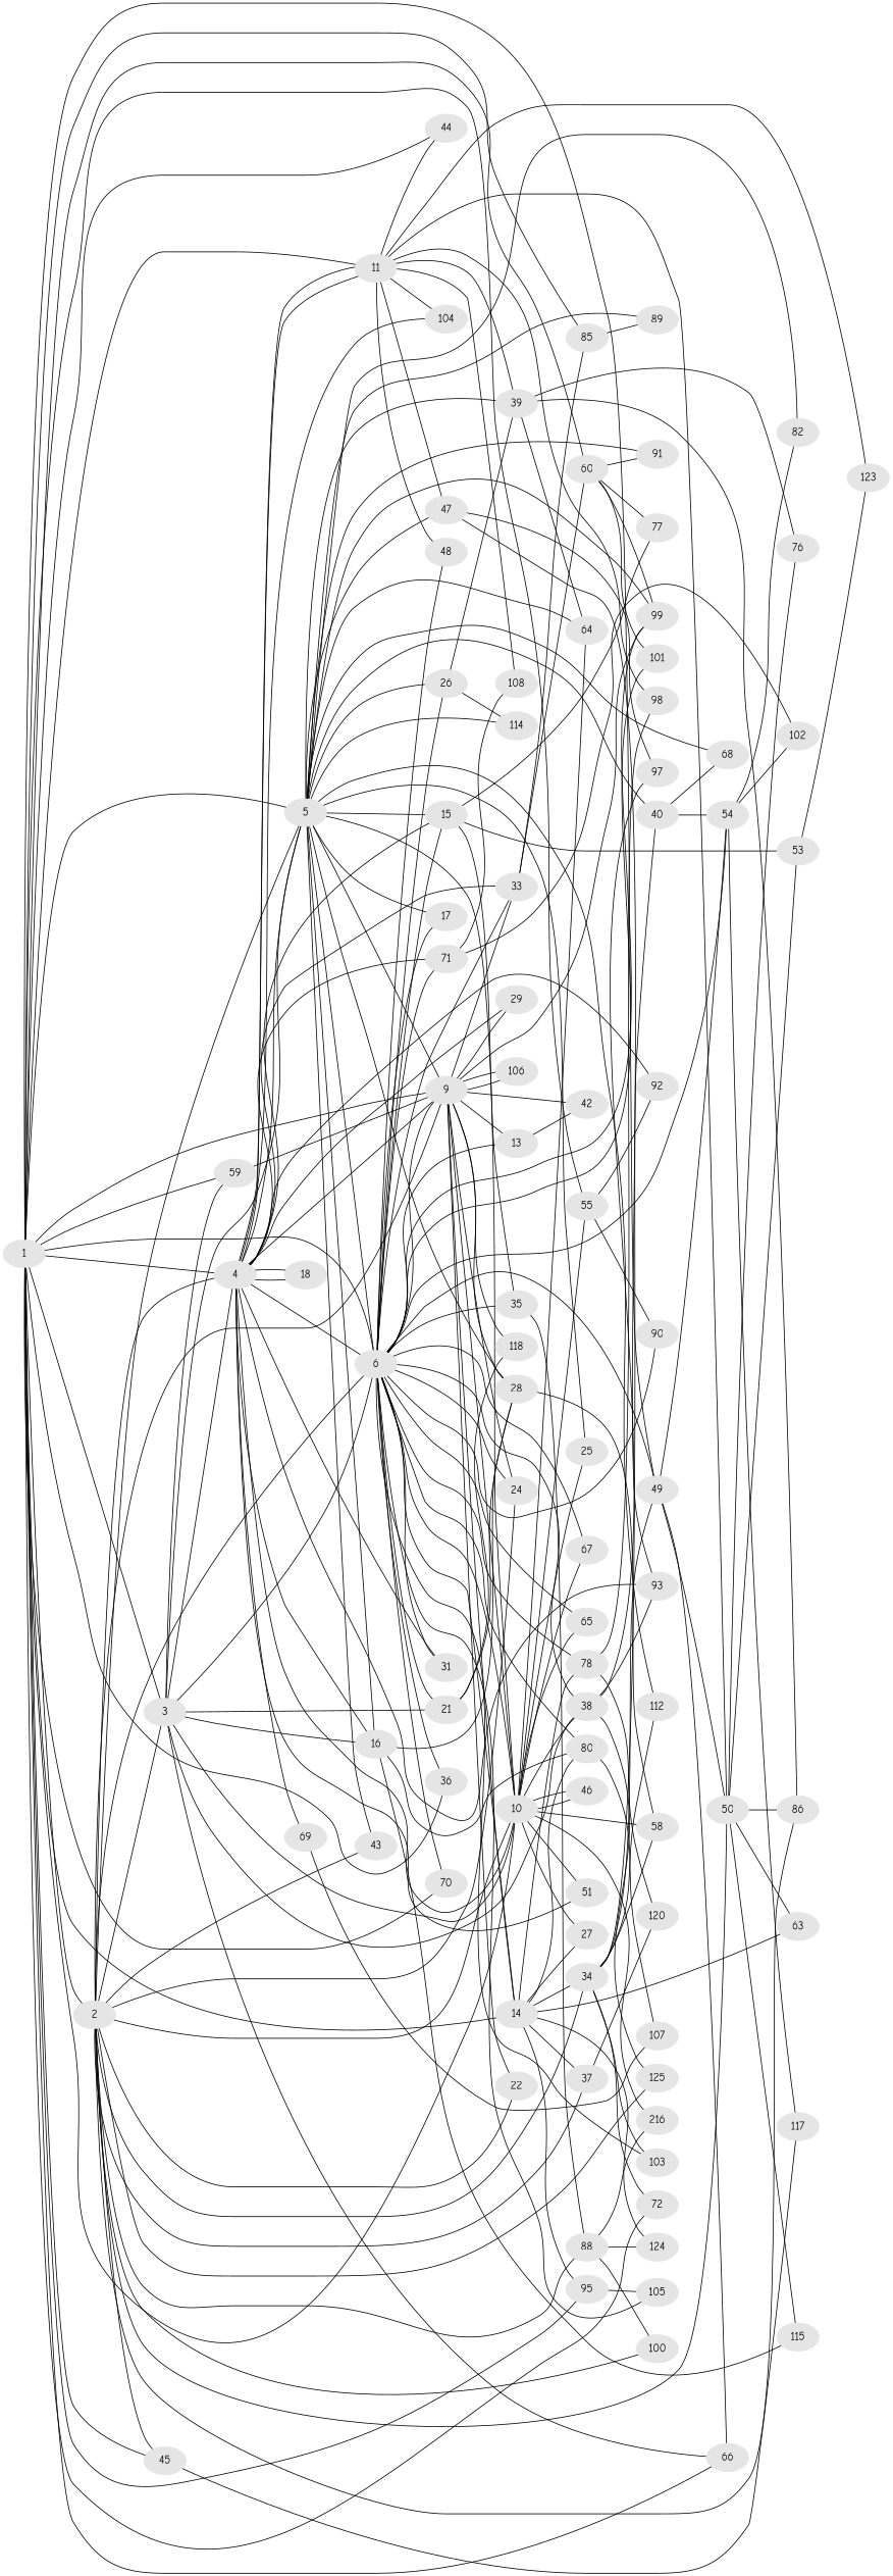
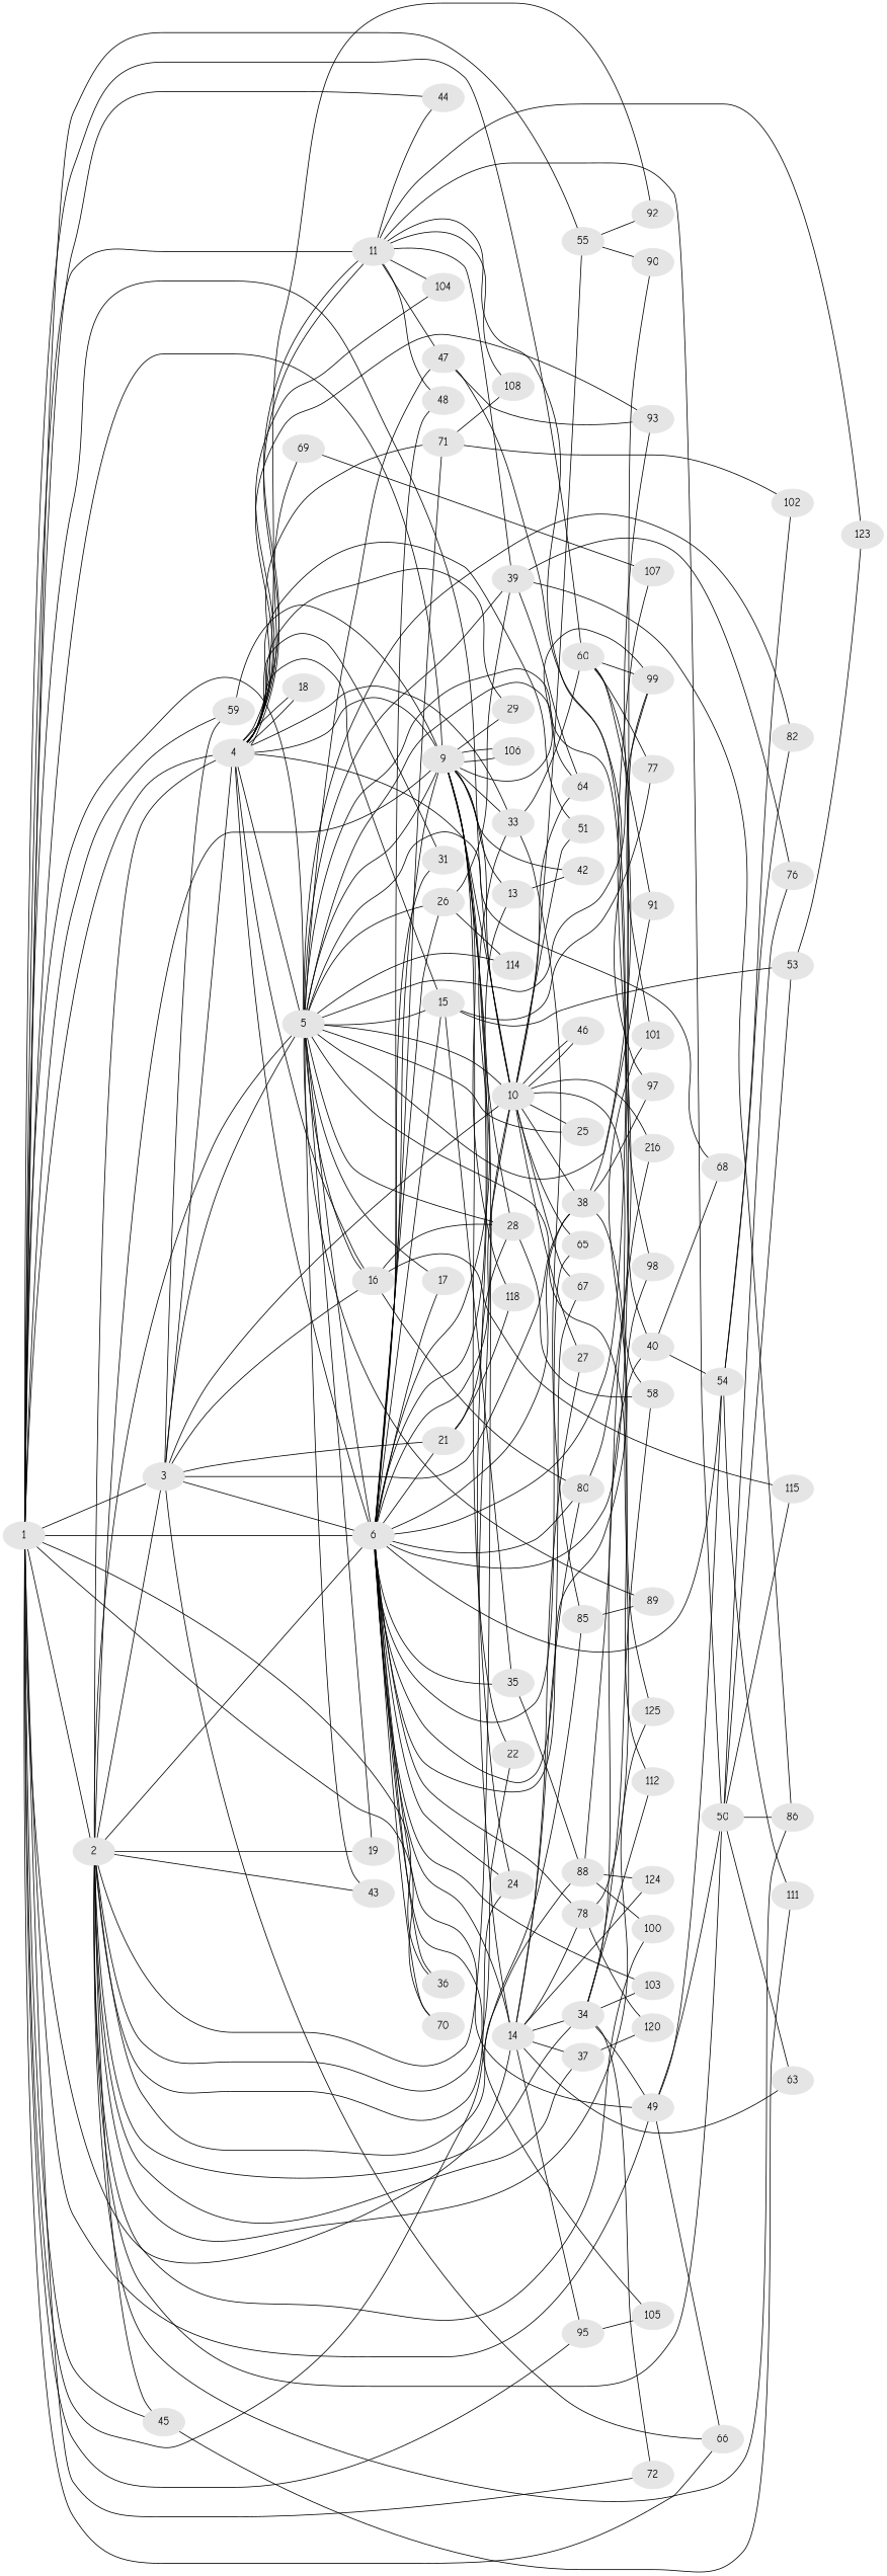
  graph {
    fontname="Comic Neue"
    rankdir=LR
    node [color=gray90 fontname="Comic Neue" style=filled]
    edge [fontname="Comic Neue"]
    1 [super="+87"]
    2 [super="+8"]
    3 [super="+121"]
    4 [super="+23"]
    5 [super="+12"]
    6 [super="+7"]
    9 [super="+83"]
    10 [super="+96"]
    11 [super="+84"]
    14 [super="+20"]
    36
    44
    45
    49 [super="+79"]
    55
    59
    60 [super="+109"]
    66
    70
    72
    85
    95
+   19
    22
    24 [super="+32"]
    34 [super="+62"]
    37
    43
    50 [super="+119"]
    86 [super="+122"]
    88
    100
    125
    16 [super="+75"]
    21
    38 [super="+52"]
    15 [super="+30"]
    18
    29
    31
    33 [super="+73"]
    51
    69
    71 [super="+111"]
    92
    n46 [label=93 super="+126"]
    104
    17
    25
    26 [super="+61"]
    28 [super="+41"]
    39
    40
    47
    64 [super="+74"]
    68
    82
    89
    91
    99 [super="+110"]
    112
    114
    13
    35 [super="+56"]
    48 [super="+57"]
    54 [super="+93"]
    65
    67
    78
    80 [super="+113"]
    90
    101
    103
    105
    42
    106
    118
    27
    46
    58 [super="+81"]
    n81 [label=216]
    98
    108
    123
    63
    124
-   117
+   117 [label=111]
    77
    120
    53
    115
    76
    97
    107
    102
    1 -- 2 [weight=2]
    1 -- 3
    1 -- 4
    1 -- 5 [weight=2]
    1 -- 6 [weight=2]
    1 -- 9
    1 -- 10
    1 -- 11
    1 -- 14
    1 -- 36
    1 -- 44
    1 -- 45
    1 -- 49
    1 -- 55
    1 -- 59
    1 -- 60
    1 -- 66
    1 -- 70
    1 -- 72
    1 -- 85
    1 -- 95
    2 -- 3 [weight=2]
    2 -- 4 [weight=2]
    2 -- 5 [weight=2]
    2 -- 6 [weight=4]
    2 -- 9 [weight=2]
    2 -- 10 [weight=2]
    2 -- 45
+   2 -- 19
    2 -- 22
    2 -- 24
    2 -- 34
    2 -- 37
    2 -- 43
    2 -- 50 [weight=2]
    2 -- 86
    2 -- 88
    2 -- 100
    2 -- 125
    3 -- 4
    3 -- 5
    3 -- 6 [weight=2]
    3 -- 10
    3 -- 59
    3 -- 66
    3 -- 16
    3 -- 21
    3 -- 38
    4 -- 5 [weight=2]
    4 -- 6 [weight=2]
    4 -- 9
    4 -- 10
    4 -- 11
    4 -- 11
    4 -- 16
    4 -- 15
    4 -- 18
    4 -- 18
    4 -- 29
    4 -- 31
    4 -- 33
    4 -- 51
    4 -- 69
    4 -- 71 [weight=2]
    4 -- 92
    4 -- n46
    4 -- 104
    5 -- 6 [weight=2]
    5 -- 9 [weight=2]
    5 -- 10
+   5 -- 19
    5 -- 43
    5 -- 16
    5 -- 15
    5 -- 17
    5 -- 25
    5 -- 26
    5 -- 28
    5 -- 39
    5 -- 40
    5 -- 47
    5 -- 64 [weight=2]
    5 -- 68
    5 -- 82
    5 -- 89
    5 -- 91
    5 -- 99
    5 -- 112
    5 -- 114
    6 -- 9 [weight=2]
    6 -- 10 [weight=2]
    6 -- 14
    6 -- 36
    6 -- 49
    6 -- 70
    6 -- 24
    6 -- 21
    6 -- 38
    6 -- 15
    6 -- 31
    6 -- 33
    6 -- 71
    6 -- 17
    6 -- 26
    6 -- 99
    6 -- 13
    6 -- 35 [weight=2]
    6 -- 48 [weight=2]
    6 -- 54
    6 -- 65
    6 -- 67
    6 -- 78
    6 -- 80
    6 -- 90
    6 -- 101
    6 -- 103
    6 -- 105
    9 -- 10
    9 -- 14
    9 -- 22
    9 -- 24
    9 -- 29
    9 -- 33
    9 -- 28
    9 -- 99
    9 -- 13
    9 -- 42
    9 -- 106
    9 -- 106
    9 -- 118
    10 -- 55
    10 -- 38
    10 -- 51
    10 -- 25
    10 -- 64
    10 -- 65
    10 -- 67
    10 -- 27
    10 -- 46
    10 -- 46
    10 -- 58
    10 -- n81
    11 -- 44
    11 -- 50
    11 -- 104
    11 -- 39
    11 -- 47
    11 -- 48
    11 -- 98
    11 -- 108
    11 -- 123
    14 -- 95
    14 -- 34
    14 -- 37
    14 -- 78
    14 -- 80
    14 -- 27
    14 -- 63
    14 -- 124
    45 -- 117
    49 -- 66
    49 -- 50
    49 -- 54
    55 -- 92
    55 -- 90
    59 -- 9
    60 -- 91
    60 -- 99
    60 -- 101
    60 -- 77
    85 -- 89
    95 -- 105
    34 -- 49
    34 -- 72
    34 -- 40
    34 -- 112
    34 -- 103
    34 -- 58
    37 -- 120
    50 -- 86
    50 -- 63
    50 -- 53
    50 -- 115
    50 -- 76
    88 -- 100
    88 -- n81
    88 -- 124
    16 -- 28
    16 -- 80
    16 -- 115
    21 -- 28
    21 -- 118
    38 -- 125
    38 -- n46
    38 -- 97
    15 -- 35
    15 -- 77
    15 -- 53
    33 -- 60
    33 -- 85
    69 -- 107
    71 -- 108
    71 -- 102
    26 -- 39
    26 -- 114
    28 -- 58
    39 -- 86
    39 -- 64
    39 -- 76
    40 -- 68
    40 -- 54
    47 -- n46
    47 -- 97
    13 -- 42
    35 -- 88
    54 -- 82
    54 -- 117
    54 -- 102
    78 -- 98
    78 -- 120
    80 -- 107
    53 -- 123
  }
